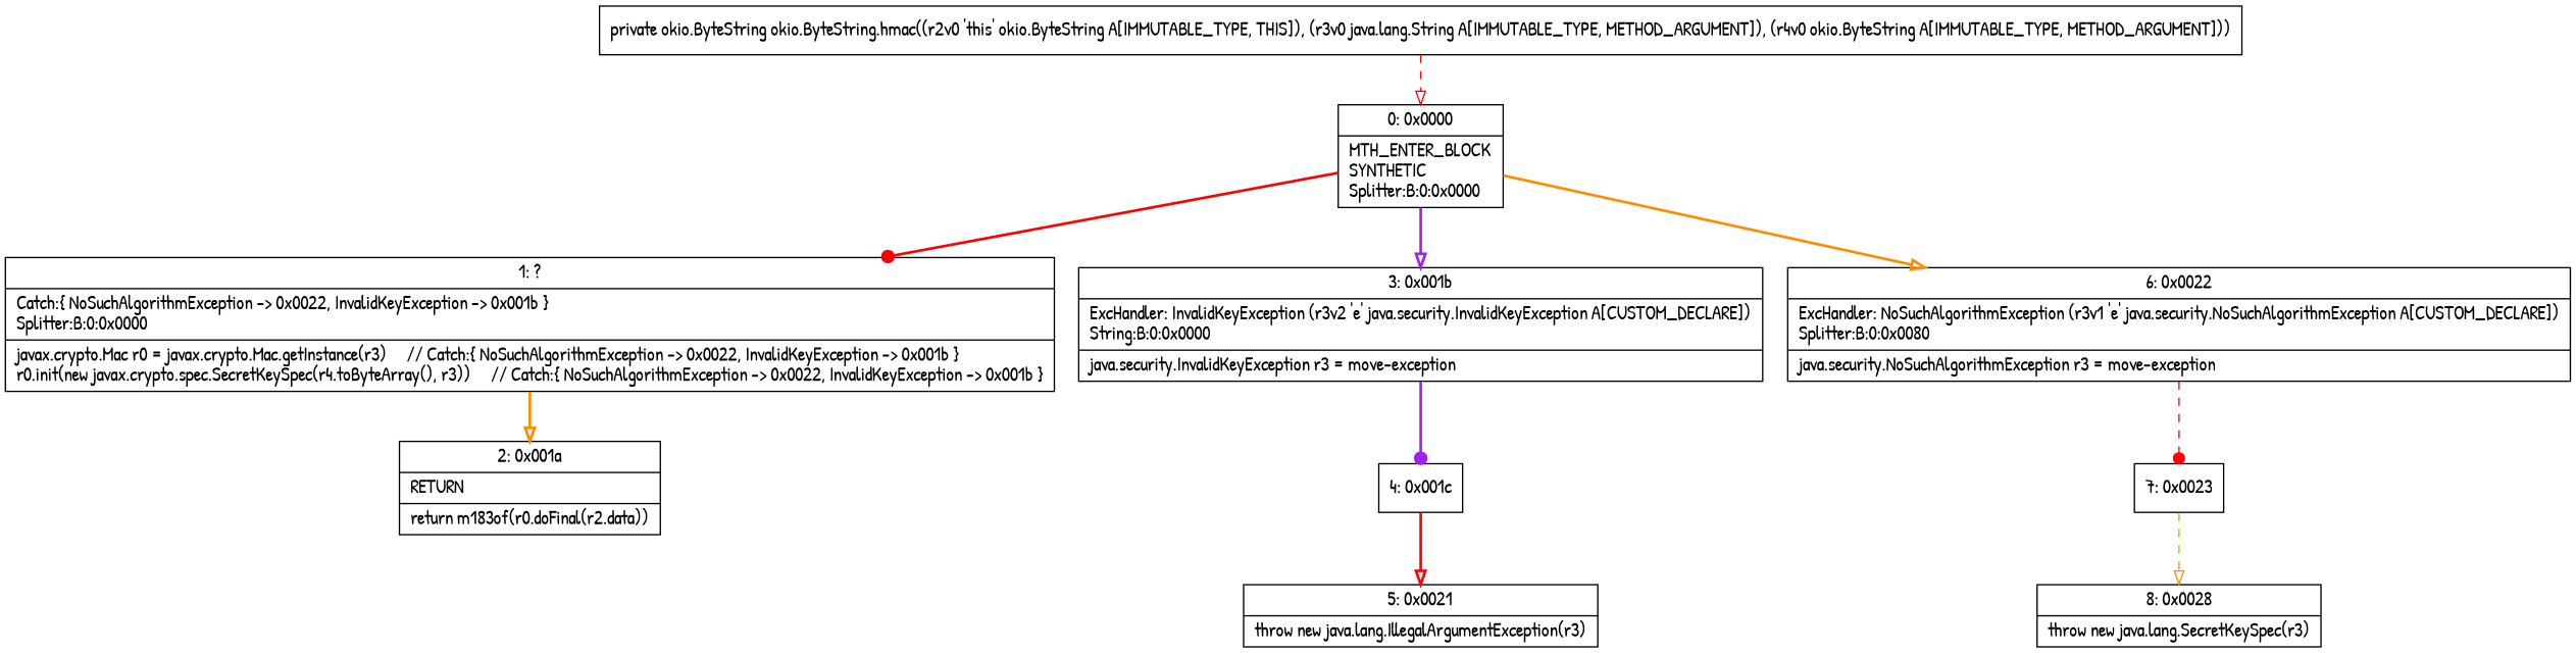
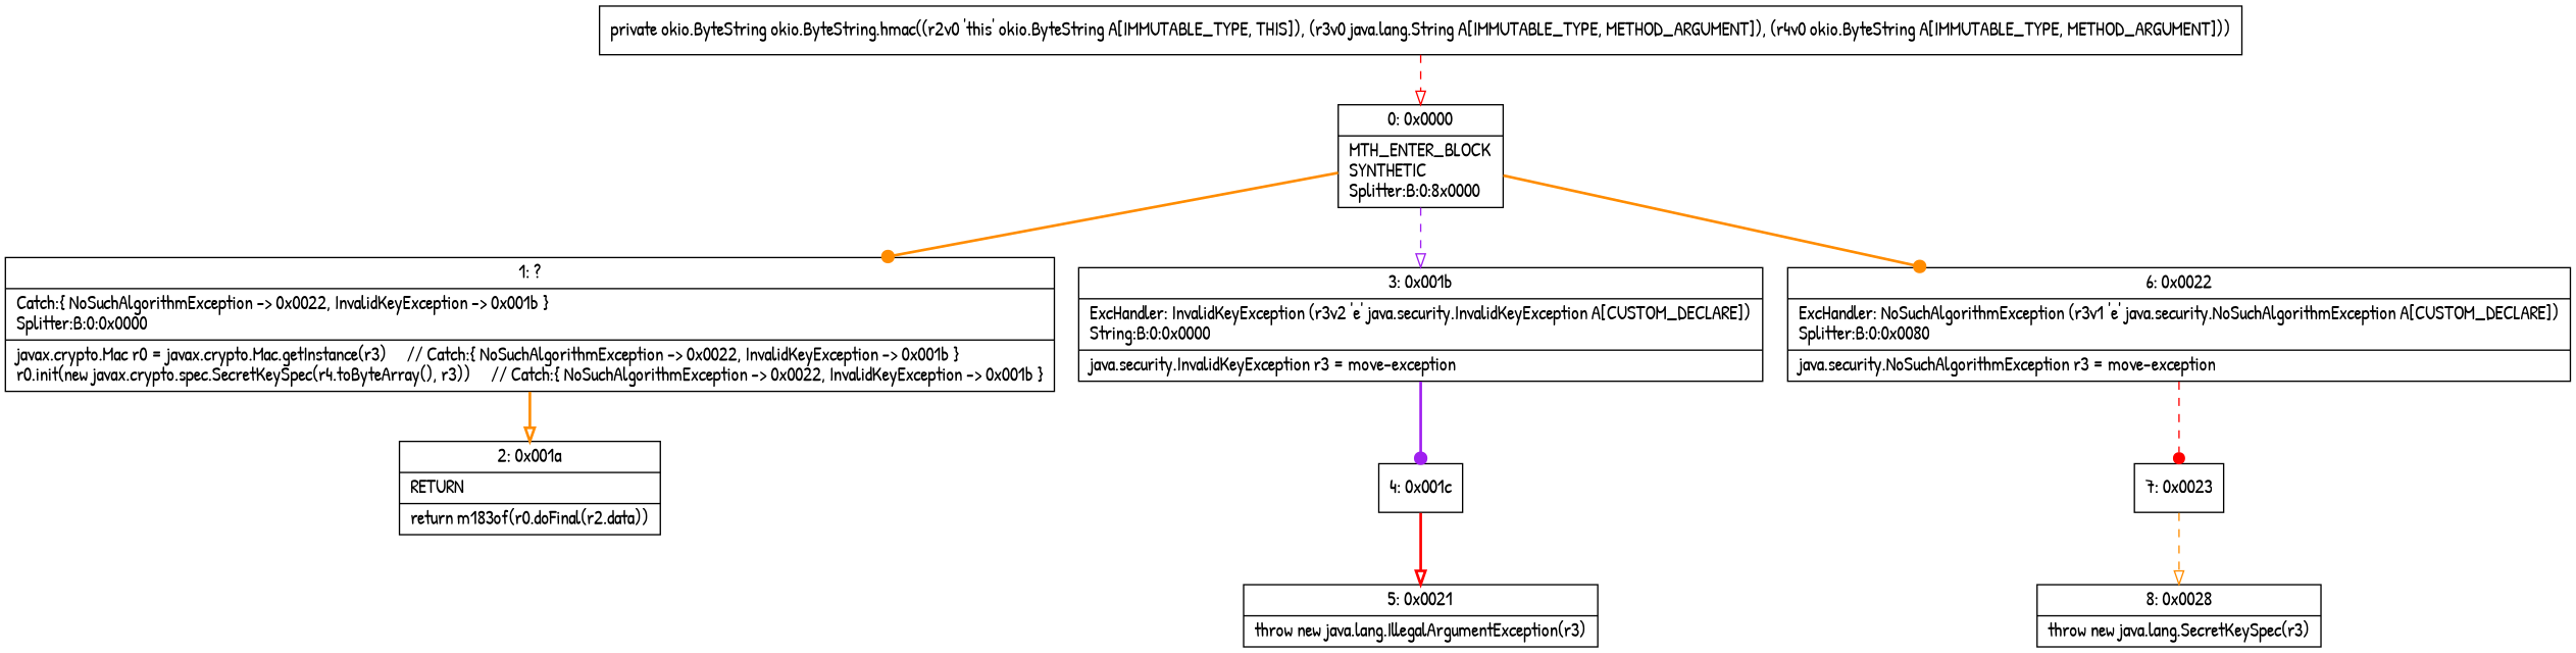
  digraph {
    fontname="Patrick Hand"
    node [fontname="Patrick Hand" shape=record]
    edge [arrowhead=onormal color=darkorange fontname="Patrick Hand" style=bold]
-   n1 [label="{0\:\ 0x0000|MTH_ENTER_BLOCK\lSYNTHETIC\lSplitter:B:0:0x0000\l}"]
+   n1 [label="{0\:\ 0x0000|MTH_ENTER_BLOCK\lSYNTHETIC\lSplitter:B:0:8x0000\l}"]
    n2 [label="{1\:\ ?|Catch:\{ NoSuchAlgorithmException \-\> 0x0022, InvalidKeyException \-\> 0x001b \}\lSplitter:B:0:0x0000\l|javax.crypto.Mac r0 = javax.crypto.Mac.getInstance(r3)     \/\/ Catch:\{ NoSuchAlgorithmException \-\> 0x0022, InvalidKeyException \-\> 0x001b \}\lr0.init(new javax.crypto.spec.SecretKeySpec(r4.toByteArray(), r3))     \/\/ Catch:\{ NoSuchAlgorithmException \-\> 0x0022, InvalidKeyException \-\> 0x001b \}\l}"]
    n3 [label="{3\:\ 0x001b|ExcHandler: InvalidKeyException (r3v2 'e' java.security.InvalidKeyException A[CUSTOM_DECLARE])\lString:B:0:0x0000\l|java.security.InvalidKeyException r3 = move\-exception\l}"]
    n4 [label="{6\:\ 0x0022|ExcHandler: NoSuchAlgorithmException (r3v1 'e' java.security.NoSuchAlgorithmException A[CUSTOM_DECLARE])\lSplitter:B:0:0x0080\l|java.security.NoSuchAlgorithmException r3 = move\-exception\l}"]
    n5 [label="{2\:\ 0x001a|RETURN\l|return m183of(r0.doFinal(r2.data))\l}"]
    n6 [label="{4\:\ 0x001c}"]
    n7 [label="{7\:\ 0x0023}"]
    n8 [label="{5\:\ 0x0021|throw new java.lang.IllegalArgumentException(r3)\l}"]
    n9 [label="{8\:\ 0x0028|throw new java.lang.SecretKeySpec(r3)\l}"]
    n10 [label="{private okio.ByteString okio.ByteString.hmac((r2v0 'this' okio.ByteString A[IMMUTABLE_TYPE, THIS]), (r3v0 java.lang.String A[IMMUTABLE_TYPE, METHOD_ARGUMENT]), (r4v0 okio.ByteString A[IMMUTABLE_TYPE, METHOD_ARGUMENT])) }"]
-   n1 -> n2 [arrowhead=dot color=red]
-   n1 -> n3 [color=purple]
-   n1 -> n4
+   n1 -> n2 [arrowhead=dot]
+   n1 -> n3 [color=purple style=dashed]
+   n1 -> n4 [arrowhead=dot]
    n2 -> n5
    n3 -> n6 [arrowhead=dot color=purple]
    n4 -> n7 [arrowhead=dot color=red style=dashed]
    n6 -> n8 [color=red]
    n7 -> n9 [style=dashed]
    n10 -> n1 [color=red style=dashed]
  }
